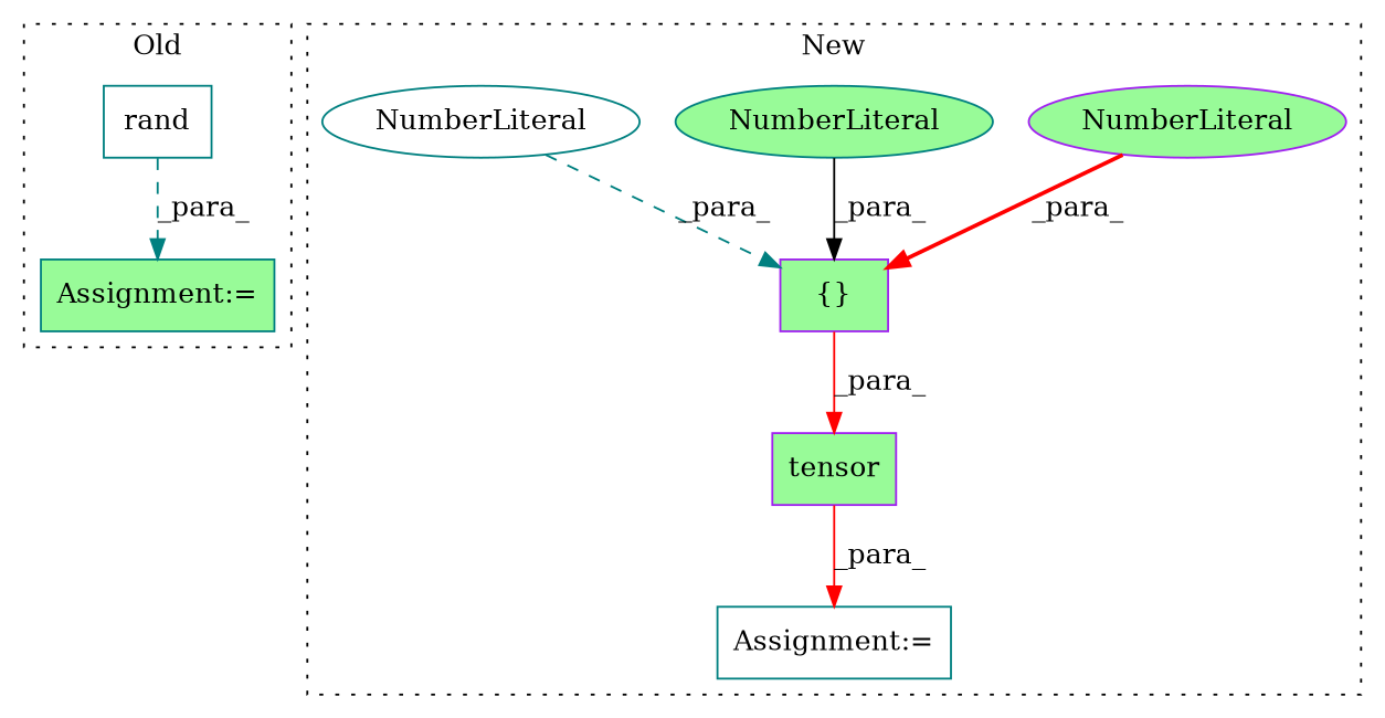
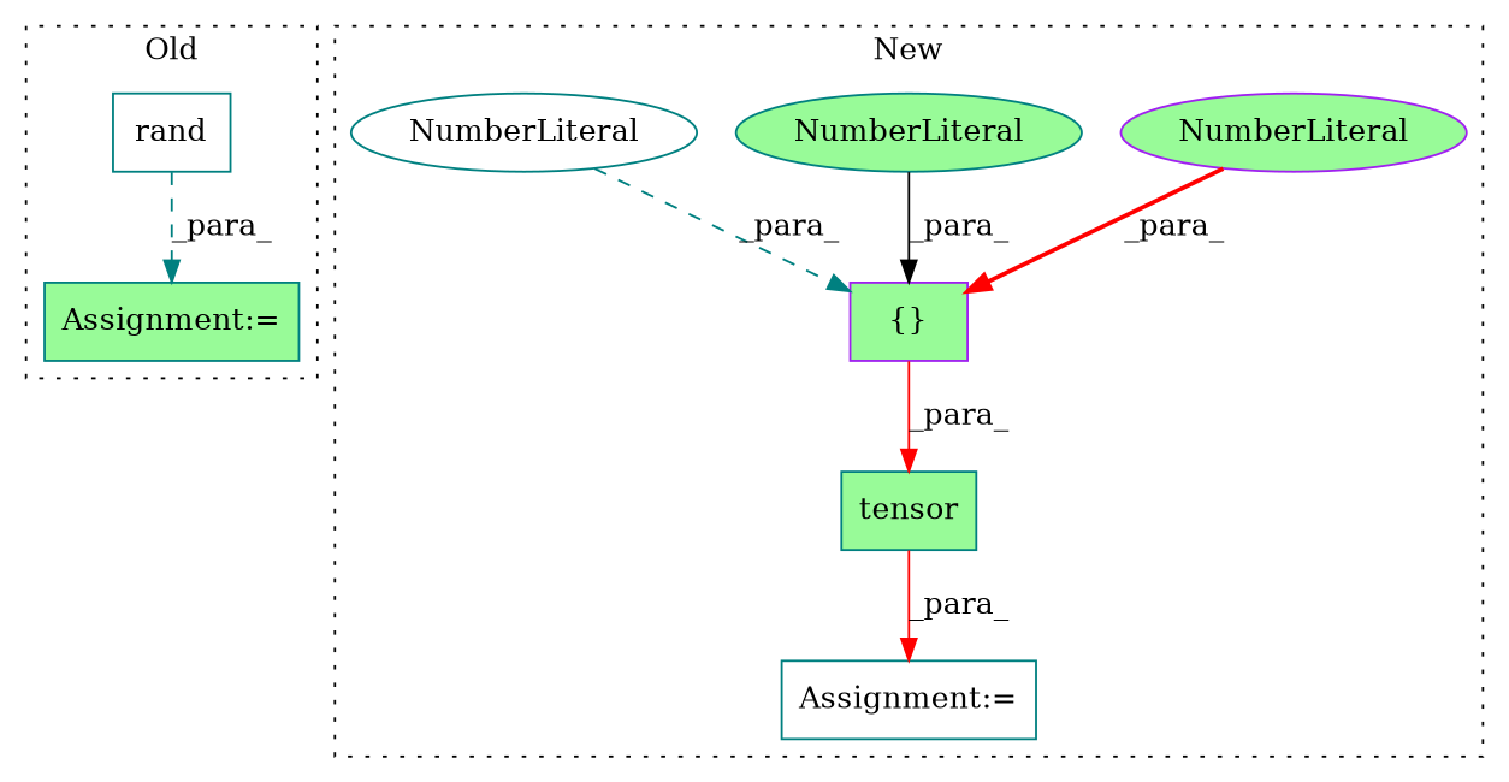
  digraph {
    node [a=34 l=3 shape=box style=filled fillcolor=palegreen color=teal]
    edge [color=red style=solid]
    n1 [a=32 l="5,1" label=rand s="19209,19225" fillcolor=white]
    n2 [a=7 l=1 label="Assignment:=" s=19202]
-   n3 [a=32 l="7,1" label=tensor s="11365,11409" color=purple]
+   n3 [a=32 l="7,1" label=tensor s="11365,11409"]
    n4 [a=7 l=1 label="Assignment:=" s=11358 fillcolor=white]
    n5 [a=4 l="1,1" label="{}" s="11383,11395" color=purple]
    n6 [label=NumberLiteral s=11392 shape=ellipse color=purple]
    n7 [label=NumberLiteral s=11388 shape=ellipse]
    n8 [label=NumberLiteral s=11384 shape=ellipse fillcolor=white]
    subgraph cluster_1 {
      label=Old
      style=dotted
      n1
      n2
    }
    subgraph cluster_2 {
      label=New
      style=dotted
      n3
      n4
      n5
      n6
      n7
      n8
    }
    n1 -> n2 [label=_para_ color=teal style=dashed]
    n3 -> n4 [label=_para_]
    n5 -> n3 [label=_para_]
    n6 -> n5 [label=_para_ style=bold]
    n7 -> n5 [label=_para_ color=black]
    n8 -> n5 [label=_para_ color=teal style=dashed]
  }
